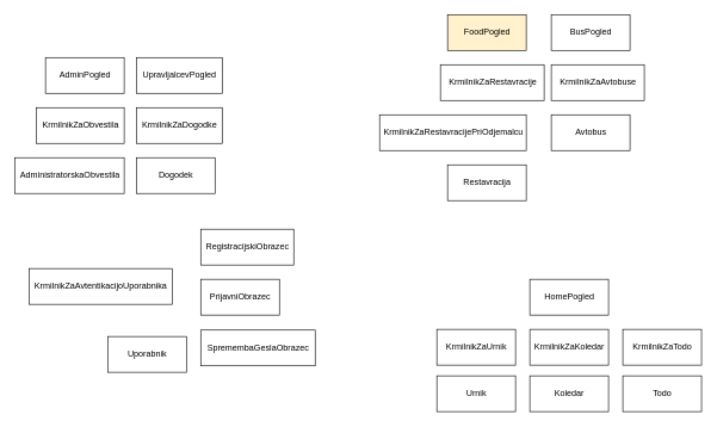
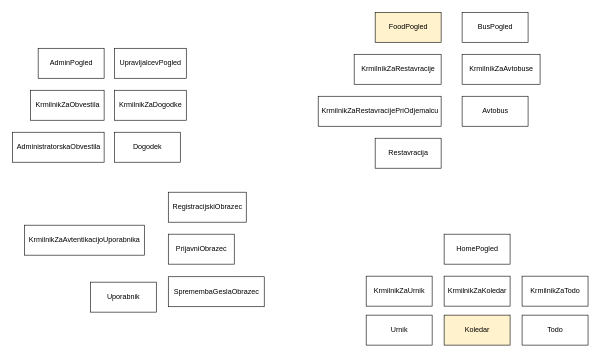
  <mxCell id="0" />
  <mxCell id="1" parent="0" />
  <mxCell id="2" value="KrmilnikZaAvtentikacijoUporabnika" style="html=1;" parent="1" vertex="1"><mxGeometry x="40" y="375" width="200" height="50" as="geometry" /></mxCell>
  <mxCell id="3" value="Uporabnik" style="html=1;" parent="1" vertex="1"><mxGeometry x="150" y="470" width="110" height="50" as="geometry" /></mxCell>
  <mxCell id="4" value="&lt;span id=&quot;docs-internal-guid-5d5e5d22-7fff-fd07-a806-9a033b7e2e0d&quot;&gt;&lt;span&gt;RegistracijskiObrazec&lt;/span&gt;&lt;/span&gt;" style="html=1;" parent="1" vertex="1"><mxGeometry x="280" y="320" width="130" height="50" as="geometry" /></mxCell>
  <mxCell id="5" value="&lt;span id=&quot;docs-internal-guid-f1510172-7fff-1536-f7af-2f0ae2fb4b10&quot;&gt;&lt;span&gt;PrijavniObrazec&lt;/span&gt;&lt;/span&gt;&lt;br&gt;" style="html=1;" parent="1" vertex="1"><mxGeometry x="280" y="390" width="110" height="50" as="geometry" /></mxCell>
  <mxCell id="6" value="&lt;span id=&quot;docs-internal-guid-1f981d7b-7fff-2f0d-8452-aeb2d681d6a1&quot;&gt;&lt;span&gt;SpremembaGeslaObrazec&lt;/span&gt;&lt;/span&gt;&lt;br&gt;" style="html=1;" parent="1" vertex="1"><mxGeometry x="280" y="461" width="160" height="50" as="geometry" /></mxCell>
  <mxCell id="7" value="&lt;span id=&quot;docs-internal-guid-385ca362-7fff-4523-561a-d3fb539af6ee&quot;&gt;&lt;span&gt;HomePogled&lt;/span&gt;&lt;/span&gt;&lt;br&gt;" style="html=1;" parent="1" vertex="1"><mxGeometry x="740" y="390" width="110" height="50" as="geometry" /></mxCell>
  <mxCell id="8" value="&lt;span id=&quot;docs-internal-guid-303bae89-7fff-5606-ccde-ac29cb5da506&quot;&gt;&lt;span&gt;FoodPogled&lt;/span&gt;&lt;/span&gt;&lt;br&gt;" style="html=1;fillColor=#fff2cc;" parent="1" vertex="1"><mxGeometry x="625" y="20" width="110" height="50" as="geometry" /></mxCell>
  <mxCell id="9" value="&lt;span id=&quot;docs-internal-guid-7a662599-7fff-a21a-a9b4-c9670cae63f0&quot;&gt;&lt;span&gt;BusPogled&lt;/span&gt;&lt;/span&gt;&lt;br&gt;" style="html=1;" parent="1" vertex="1"><mxGeometry x="770" y="20" width="110" height="50" as="geometry" /></mxCell>
  <mxCell id="10" value="&lt;span id=&quot;docs-internal-guid-a991defe-7fff-be4d-7914-2bbd52afe372&quot;&gt;&lt;span&gt;KrmilnikZaAvtobuse&lt;/span&gt;&lt;/span&gt;&lt;br&gt;" style="html=1;" parent="1" vertex="1"><mxGeometry x="770" y="90" width="130" height="50" as="geometry" /></mxCell>
  <mxCell id="11" value="&lt;span id=&quot;docs-internal-guid-c814f853-7fff-e51c-042c-76f90d2741e7&quot;&gt;&lt;span&gt;Avtobus&lt;/span&gt;&lt;/span&gt;&lt;br&gt;" style="html=1;" parent="1" vertex="1"><mxGeometry x="770" y="160" width="110" height="50" as="geometry" /></mxCell>
- <mxCell id="12" value="&lt;span id=&quot;docs-internal-guid-e93ed8f4-7fff-0957-f3b6-cfe99a8ef24b&quot;&gt;&lt;span&gt;KrmilnikZaRestavracije&lt;/span&gt;&lt;/span&gt;&lt;br&gt;" style="html=1;" parent="1" vertex="1"><mxGeometry x="615" y="90" width="145" height="50" as="geometry" /></mxCell>
+ <mxCell id="12" value="&lt;span id=&quot;docs-internal-guid-e93ed8f4-7fff-0957-f3b6-cfe99a8ef24b&quot;&gt;&lt;span&gt;KrmilnikZaRestavracije&lt;/span&gt;&lt;/span&gt;&lt;br&gt;" style="html=1;" parent="1" vertex="1"><mxGeometry x="590" y="90" width="145" height="50" as="geometry" /></mxCell>
  <mxCell id="13" value="&lt;span id=&quot;docs-internal-guid-30a858fd-7fff-1481-1597-eb59142a8422&quot;&gt;&lt;span&gt;Restavracija&lt;/span&gt;&lt;/span&gt;&lt;br&gt;" style="html=1;" parent="1" vertex="1"><mxGeometry x="625" y="230" width="110" height="50" as="geometry" /></mxCell>
  <mxCell id="14" value="&lt;span id=&quot;docs-internal-guid-2502a68c-7fff-2f80-a879-e1059742e11c&quot;&gt;&lt;span&gt;KrmilnikZaKoledar&lt;/span&gt;&lt;/span&gt;&lt;br&gt;" style="html=1;" parent="1" vertex="1"><mxGeometry x="740" y="460" width="110" height="50" as="geometry" /></mxCell>
- <mxCell id="15" value="&lt;span id=&quot;docs-internal-guid-44ffa582-7fff-4ccc-4739-6e832f7d7005&quot;&gt;&lt;span&gt;Koledar&lt;/span&gt;&lt;/span&gt;&lt;br&gt;" style="html=1;" parent="1" vertex="1"><mxGeometry x="740" y="525" width="110" height="50" as="geometry" /></mxCell>
+ <mxCell id="15" value="&lt;span id=&quot;docs-internal-guid-44ffa582-7fff-4ccc-4739-6e832f7d7005&quot;&gt;&lt;span&gt;Koledar&lt;/span&gt;&lt;/span&gt;&lt;br&gt;" style="html=1;fillColor=#fff2cc;" parent="1" vertex="1"><mxGeometry x="740" y="525" width="110" height="50" as="geometry" /></mxCell>
  <mxCell id="16" value="&lt;span id=&quot;docs-internal-guid-0ff562ea-7fff-70f0-e65c-b59e4760c296&quot;&gt;&lt;span&gt;KrmilnikZaUrnik&lt;/span&gt;&lt;/span&gt;&lt;br&gt;" style="html=1;" parent="1" vertex="1"><mxGeometry x="610" y="460" width="110" height="50" as="geometry" /></mxCell>
  <mxCell id="17" value="&lt;span id=&quot;docs-internal-guid-a8daa2e8-7fff-8c74-a171-830c6dfb81a6&quot;&gt;&lt;span&gt;Urnik&lt;/span&gt;&lt;/span&gt;&lt;br&gt;" style="html=1;" parent="1" vertex="1"><mxGeometry x="610" y="525" width="110" height="50" as="geometry" /></mxCell>
  <mxCell id="18" value="&lt;span id=&quot;docs-internal-guid-5a57f680-7fff-b33b-1fd4-8496764adfb4&quot;&gt;&lt;span&gt;KrmilnikZaTodo&lt;/span&gt;&lt;/span&gt;&lt;br&gt;" style="html=1;" parent="1" vertex="1"><mxGeometry x="870" y="460" width="110" height="50" as="geometry" /></mxCell>
  <mxCell id="19" value="&lt;span id=&quot;docs-internal-guid-2192ee43-7fff-cb25-ff67-e71ed42e6ba0&quot;&gt;&lt;span&gt;Todo&lt;/span&gt;&lt;/span&gt;&lt;br&gt;" style="html=1;" parent="1" vertex="1"><mxGeometry x="870" y="525" width="110" height="50" as="geometry" /></mxCell>
  <mxCell id="20" value="&lt;span id=&quot;docs-internal-guid-eb859d99-7fff-d75e-61af-bc3576e9bf44&quot;&gt;&lt;span&gt;AdminPogled&lt;/span&gt;&lt;/span&gt;&lt;br&gt;" style="html=1;" parent="1" vertex="1"><mxGeometry x="63" y="80" width="110" height="50" as="geometry" /></mxCell>
  <mxCell id="21" value="&lt;span id=&quot;docs-internal-guid-feaf06a0-7fff-ecff-2f92-b11c7bd58dc5&quot;&gt;&lt;span&gt;KrmilnikZaObvestila&lt;/span&gt;&lt;/span&gt;&lt;br&gt;" style="html=1;" parent="1" vertex="1"><mxGeometry x="50" y="150" width="123" height="50" as="geometry" /></mxCell>
  <mxCell id="22" value="&lt;span id=&quot;docs-internal-guid-75a56341-7fff-0140-84c7-c02a08ae0aa8&quot;&gt;&lt;span&gt;AdministratorskaObvestila&lt;/span&gt;&lt;/span&gt;&lt;br&gt;" style="html=1;" parent="1" vertex="1"><mxGeometry x="20" y="220" width="153" height="50" as="geometry" /></mxCell>
  <mxCell id="23" value="&lt;span id=&quot;docs-internal-guid-77586115-7fff-21f6-b231-f2821826a3e3&quot;&gt;&lt;span&gt;UpravljalcevPogled&lt;/span&gt;&lt;/span&gt;&lt;br&gt;" style="html=1;" parent="1" vertex="1"><mxGeometry x="190" y="80" width="120" height="50" as="geometry" /></mxCell>
  <mxCell id="24" value="&lt;span id=&quot;docs-internal-guid-2fb9e42d-7fff-428b-39e3-e3fc7a8e6017&quot;&gt;&lt;span&gt;KrmilnikZaDogodke&lt;/span&gt;&lt;/span&gt;&lt;br&gt;" style="html=1;" parent="1" vertex="1"><mxGeometry x="190" y="150" width="120" height="50" as="geometry" /></mxCell>
  <mxCell id="25" value="&lt;span id=&quot;docs-internal-guid-dd92a8e9-7fff-5385-87c8-135b018b22ae&quot;&gt;&lt;span&gt;Dogodek&lt;/span&gt;&lt;/span&gt;&lt;br&gt;" style="html=1;" parent="1" vertex="1"><mxGeometry x="190" y="220" width="110" height="50" as="geometry" /></mxCell>
  <mxCell id="26" value="&lt;span id=&quot;docs-internal-guid-d638444c-7fff-6658-89ed-7f5f2a0943f8&quot;&gt;&lt;span&gt;KrmilnikZaRestavracijePriOdjemalcu&lt;/span&gt;&lt;/span&gt;&lt;br&gt;" style="html=1;" parent="1" vertex="1"><mxGeometry x="530" y="160" width="205" height="50" as="geometry" /></mxCell>
